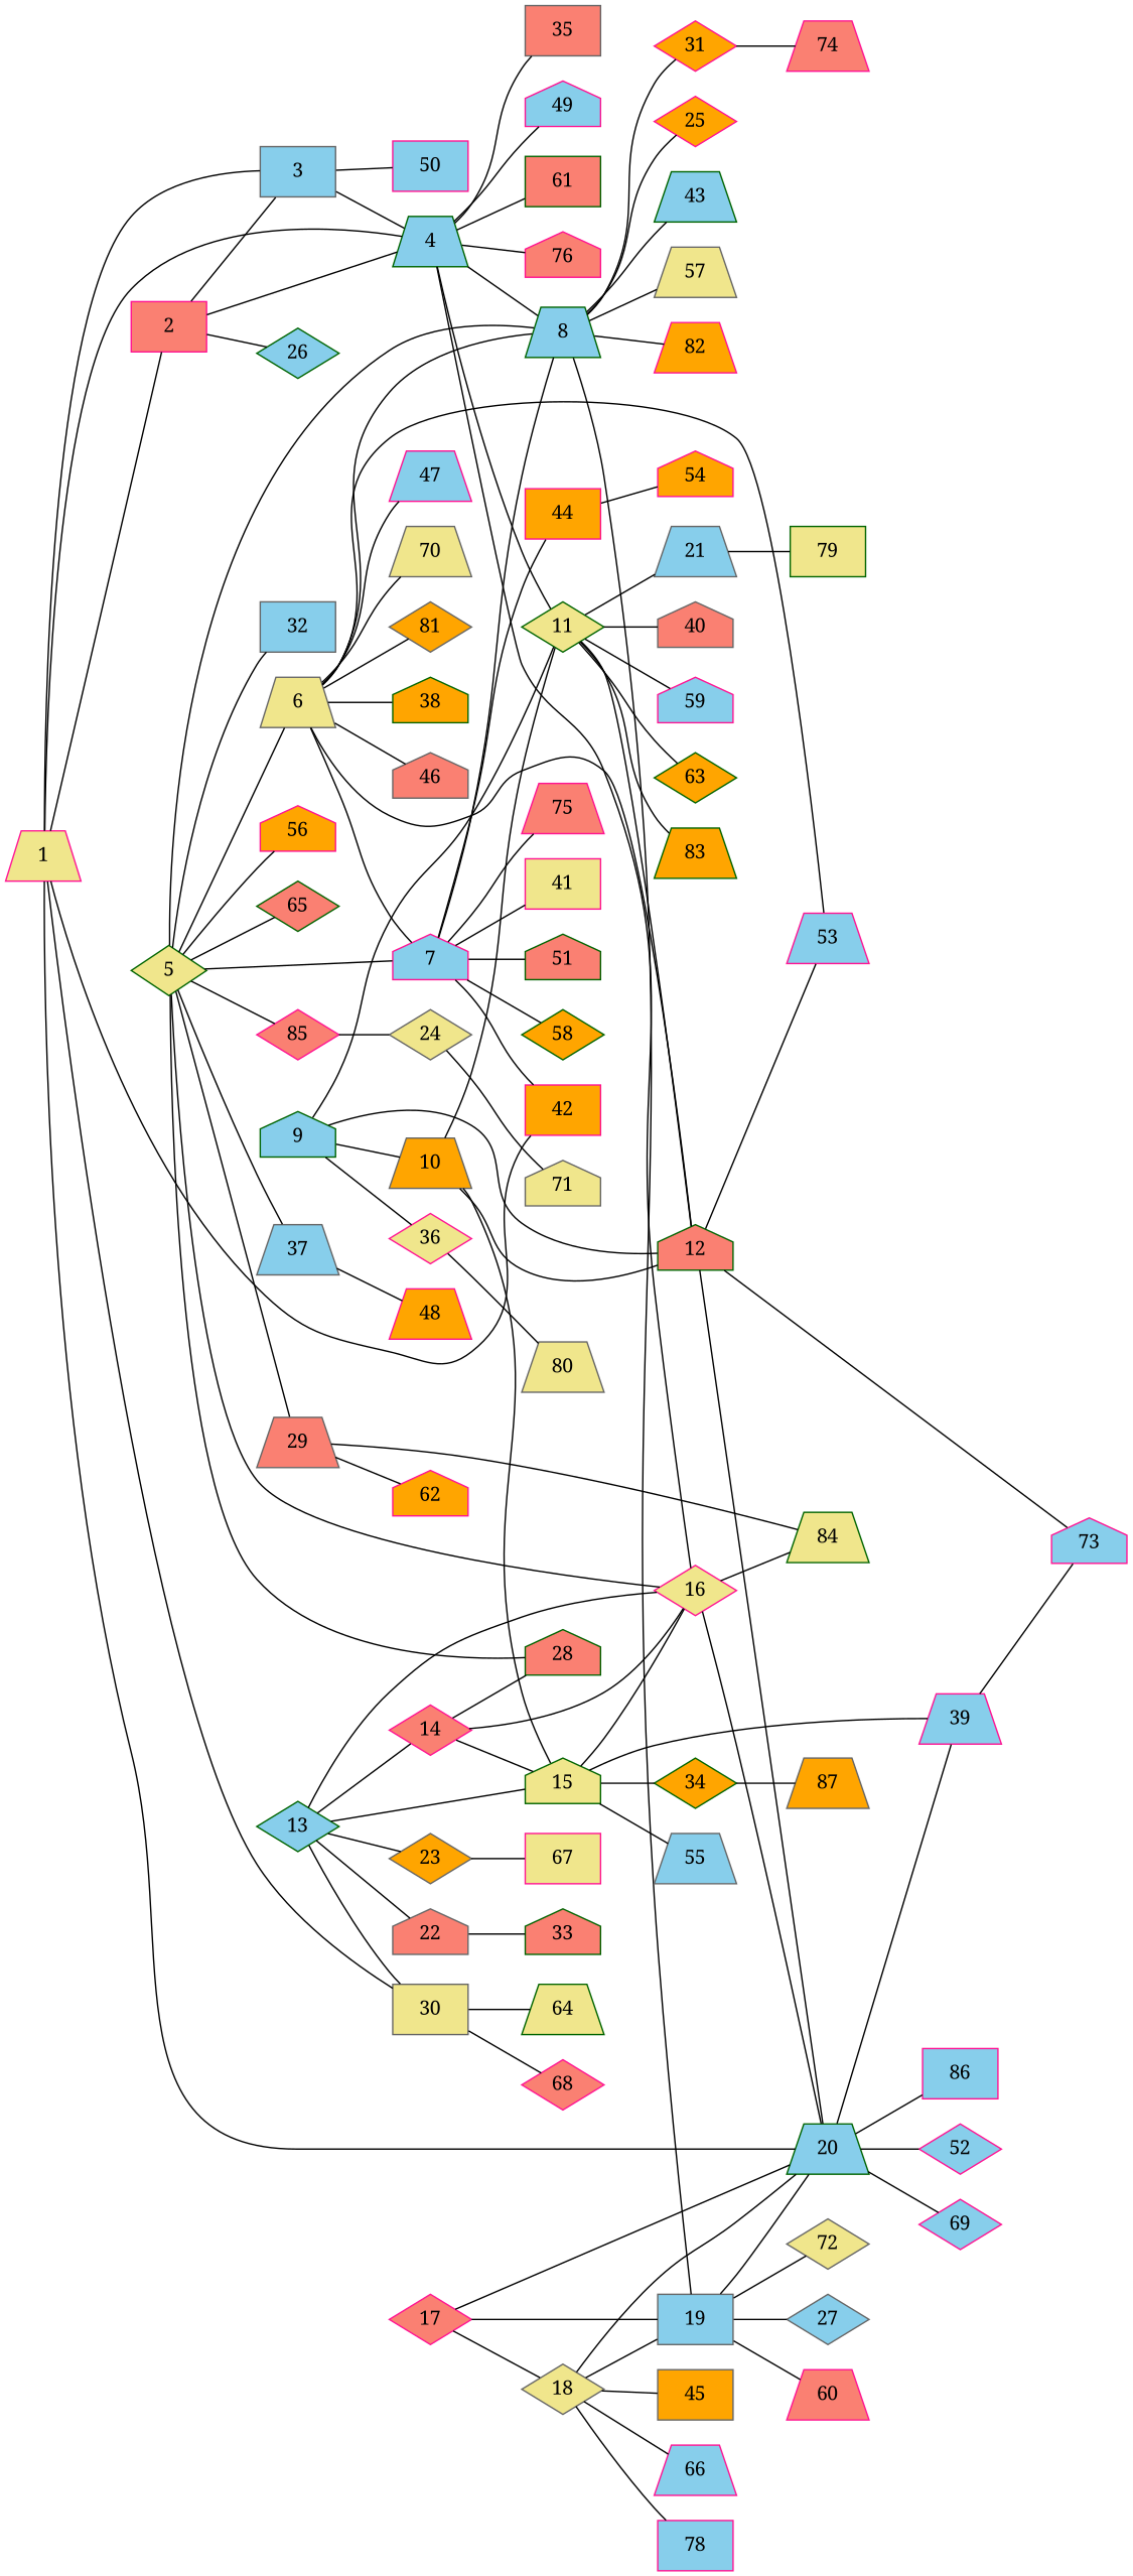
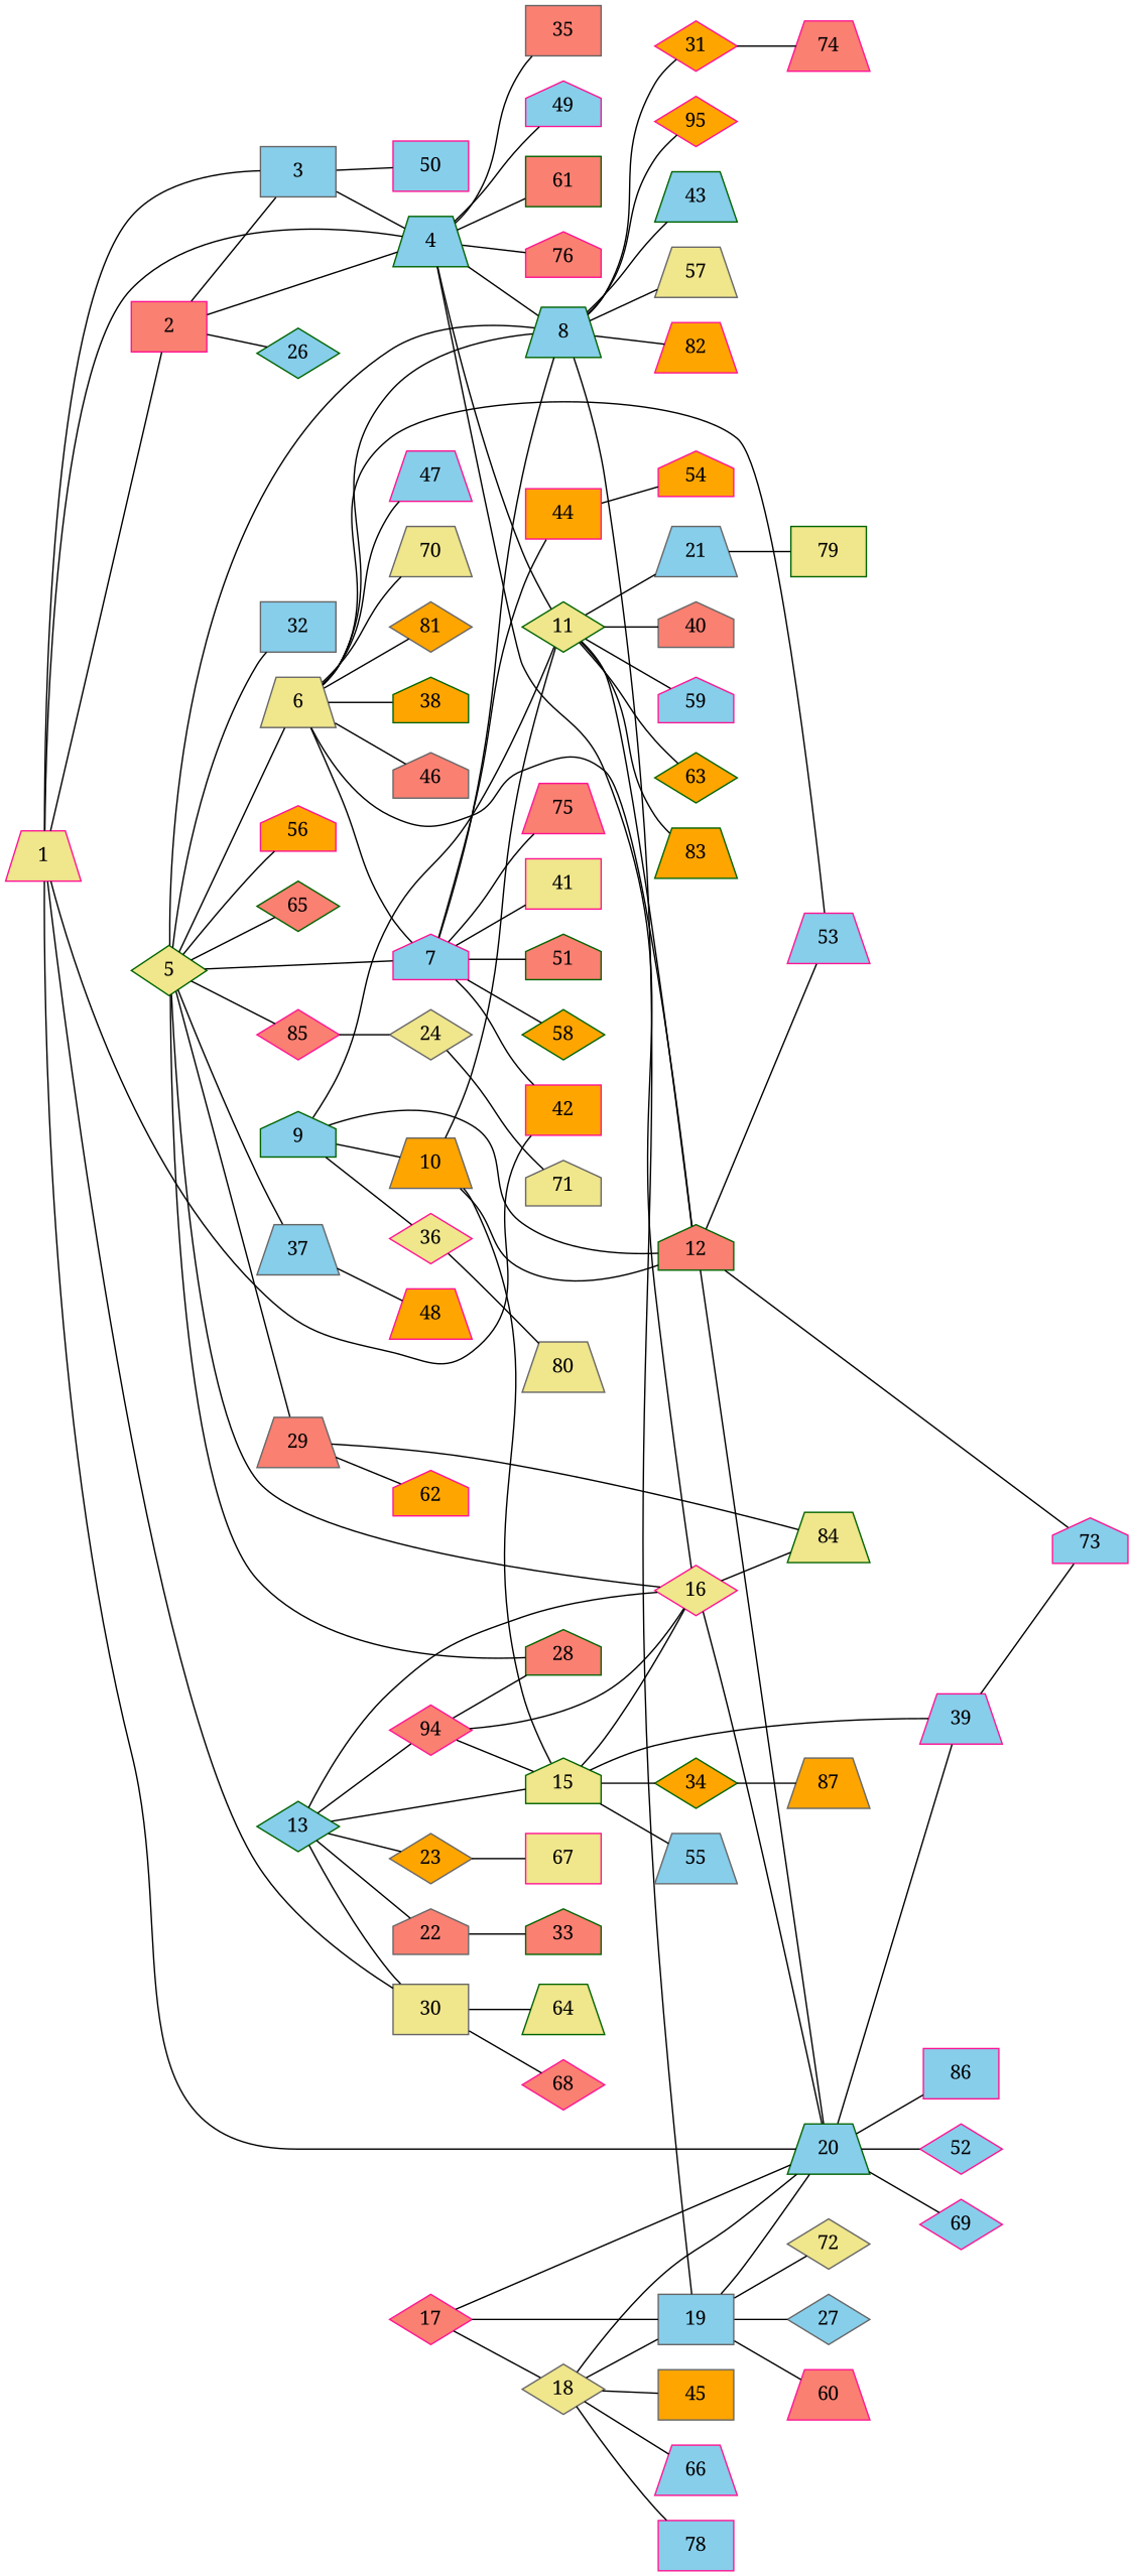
  graph {
    fontname="Noto Serif"
    rankdir=LR
    node [color=deeppink fillcolor=skyblue fontname="Noto Serif" shape=trapezium style=filled]
    edge [fontname="Noto Serif"]
    1 [fillcolor=khaki]
    2 [fillcolor=salmon shape=box]
    3 [color=gray40 shape=box]
    4 [color=darkgreen]
    20 [color=darkgreen]
    30 [color=gray40 fillcolor=khaki shape=box]
    42 [fillcolor=orange shape=box]
    26 [color=darkgreen shape=diamond]
    50 [shape=box]
    8 [color=darkgreen]
    11 [color=darkgreen fillcolor=khaki shape=diamond]
    16 [fillcolor=khaki shape=diamond]
    35 [color=gray40 fillcolor=salmon shape=box]
    49 [shape=house]
    61 [color=darkgreen fillcolor=salmon shape=box]
    76 [fillcolor=salmon shape=house]
    39
    52 [shape=diamond]
    69 [shape=diamond]
    86 [shape=box]
    64 [color=darkgreen fillcolor=khaki]
    68 [fillcolor=salmon shape=diamond]
    19 [color=gray40 shape=box]
-   25 [fillcolor=orange shape=diamond]
+   25 [fillcolor=orange shape=diamond label=95]
    31 [fillcolor=orange shape=diamond]
    43 [color=darkgreen]
    57 [color=gray40 fillcolor=khaki]
    82 [fillcolor=orange]
    12 [color=darkgreen fillcolor=salmon shape=house]
    21 [color=gray40]
    40 [color=gray40 fillcolor=salmon shape=house]
    59 [shape=house]
    63 [color=darkgreen fillcolor=orange shape=diamond]
    83 [color=darkgreen fillcolor=orange]
    84 [color=darkgreen fillcolor=khaki]
    5 [color=darkgreen fillcolor=khaki shape=diamond]
    6 [color=gray40 fillcolor=khaki]
    7 [shape=house]
    28 [color=darkgreen fillcolor=salmon shape=house]
    29 [color=gray40 fillcolor=salmon]
    32 [color=gray40 shape=box]
    37 [color=gray40]
    56 [fillcolor=orange shape=house]
    65 [color=darkgreen fillcolor=salmon shape=diamond]
    85 [fillcolor=salmon shape=diamond]
    38 [color=darkgreen fillcolor=orange shape=house]
    46 [color=gray40 fillcolor=salmon shape=house]
    47
    53
    70 [color=gray40 fillcolor=khaki]
    81 [color=gray40 fillcolor=orange shape=diamond]
    41 [fillcolor=khaki shape=box]
    44 [fillcolor=orange shape=box]
    51 [color=darkgreen fillcolor=salmon shape=house]
    58 [color=darkgreen fillcolor=orange shape=diamond]
    75 [fillcolor=salmon]
    62 [fillcolor=orange shape=house]
    48 [fillcolor=orange]
    24 [color=gray40 fillcolor=khaki shape=diamond]
    73 [shape=house]
    54 [fillcolor=orange shape=house]
    27 [color=gray40 shape=diamond]
    60 [fillcolor=salmon]
    72 [color=gray40 fillcolor=khaki shape=diamond]
    74 [fillcolor=salmon]
    9 [color=darkgreen shape=house]
    10 [color=gray40 fillcolor=orange]
    36 [fillcolor=khaki shape=diamond]
    15 [color=darkgreen fillcolor=khaki shape=house]
    71 [color=gray40 fillcolor=khaki shape=house]
    80 [color=gray40 fillcolor=khaki]
    34 [color=darkgreen fillcolor=orange shape=diamond]
    55 [color=gray40]
    79 [color=darkgreen fillcolor=khaki shape=box]
    13 [color=darkgreen shape=diamond]
-   14 [fillcolor=salmon shape=diamond]
+   14 [fillcolor=salmon shape=diamond label=94]
    22 [color=gray40 fillcolor=salmon shape=house]
    23 [color=gray40 fillcolor=orange shape=diamond]
    33 [color=darkgreen fillcolor=salmon shape=house]
    67 [fillcolor=khaki shape=box]
    87 [color=gray40 fillcolor=orange]
    17 [fillcolor=salmon shape=diamond]
    18 [color=gray40 fillcolor=khaki shape=diamond]
    45 [color=gray40 fillcolor=orange shape=box]
    66
    78 [shape=box]
    1 -- 2
    1 -- 3
    1 -- 4
    1 -- 20
    1 -- 30
    1 -- 42
    2 -- 3
    2 -- 4
    2 -- 26
    3 -- 4
    3 -- 50
    4 -- 8
    4 -- 11
    4 -- 16
    4 -- 35
    4 -- 49
    4 -- 61
    4 -- 76
    20 -- 39
    20 -- 52
    20 -- 69
    20 -- 86
    30 -- 64
    30 -- 68
    8 -- 19
    8 -- 25
    8 -- 31
    8 -- 43
    8 -- 57
    8 -- 82
    11 -- 12
    11 -- 21
    11 -- 40
    11 -- 59
    11 -- 63
    11 -- 83
    16 -- 20
    16 -- 84
    39 -- 73
    19 -- 20
    19 -- 27
    19 -- 60
    19 -- 72
    31 -- 74
    12 -- 20
    12 -- 53
    12 -- 73
    21 -- 79
    5 -- 8
    5 -- 16
    5 -- 6
    5 -- 7
    5 -- 28
    5 -- 29
    5 -- 32
    5 -- 37
    5 -- 56
    5 -- 65
    5 -- 85
    6 -- 8
    6 -- 12
    6 -- 7
    6 -- 38
    6 -- 46
    6 -- 47
    6 -- 53
    6 -- 70
    6 -- 81
    7 -- 42
    7 -- 8
    7 -- 41
    7 -- 44
    7 -- 51
    7 -- 58
    7 -- 75
    29 -- 84
    29 -- 62
    37 -- 48
    85 -- 24
    44 -- 54
    24 -- 71
    9 -- 11
    9 -- 12
    9 -- 10
    9 -- 36
    10 -- 11
    10 -- 12
    10 -- 15
    36 -- 80
    15 -- 16
    15 -- 39
    15 -- 34
    15 -- 55
    34 -- 87
    13 -- 30
    13 -- 16
    13 -- 15
    13 -- 14
    13 -- 22
    13 -- 23
    14 -- 16
    14 -- 28
    14 -- 15
    22 -- 33
    23 -- 67
    17 -- 20
    17 -- 19
    17 -- 18
    18 -- 20
    18 -- 19
    18 -- 45
    18 -- 66
    18 -- 78
  }
